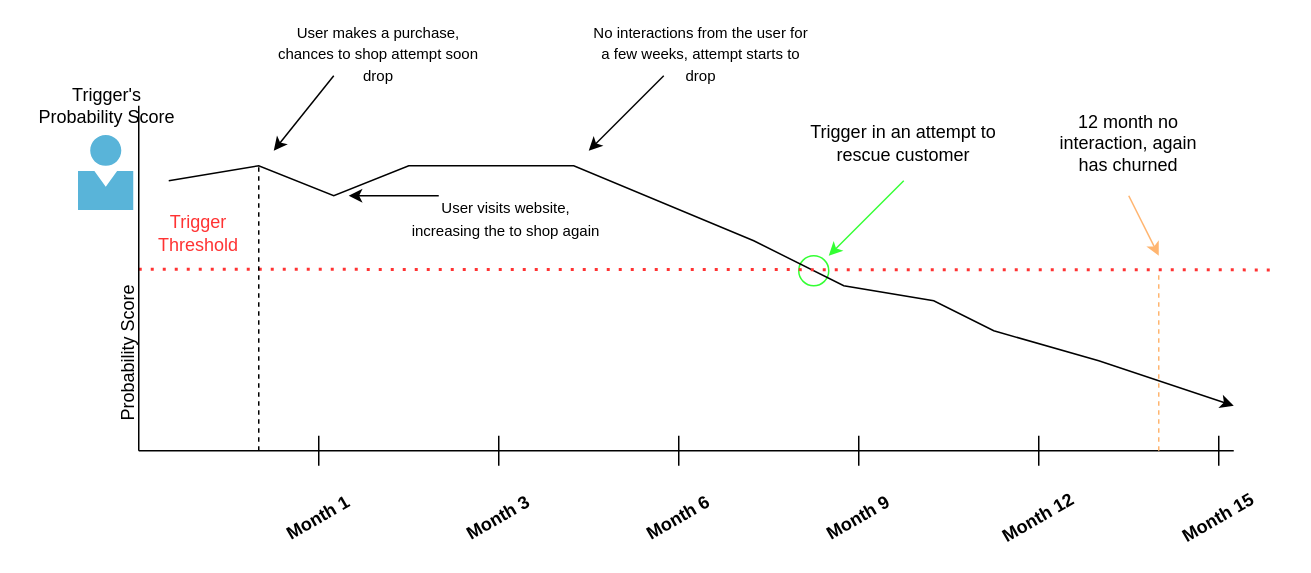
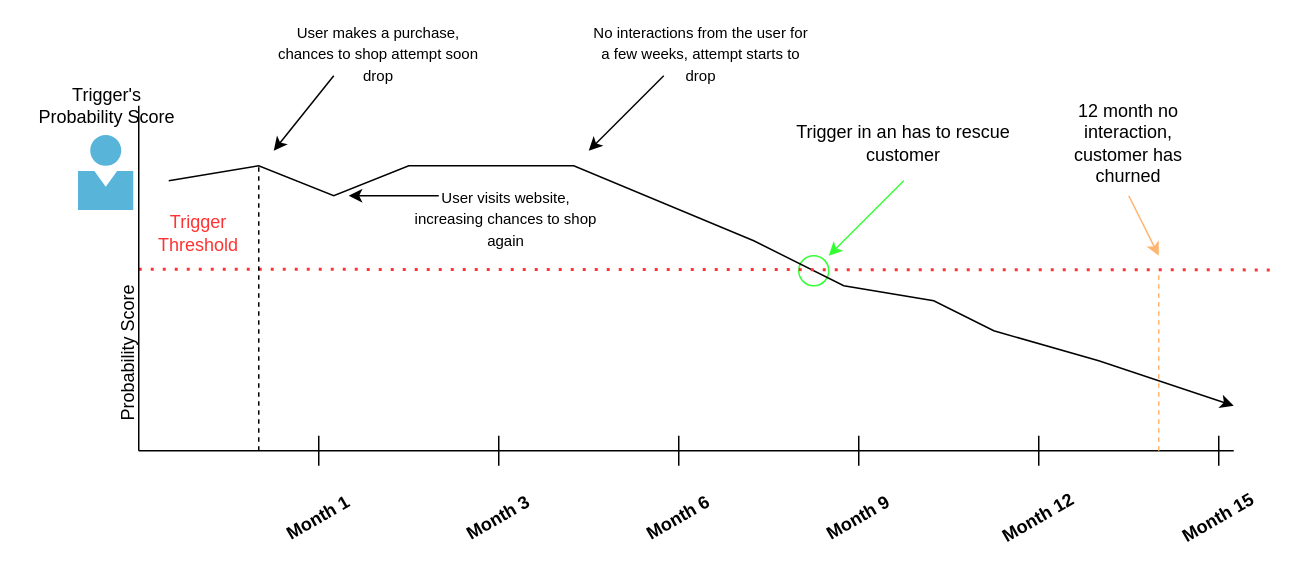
  <mxCell id="0" />
  <mxCell id="1" parent="0" />
  <mxCell id="2" value="" style="ellipse;whiteSpace=wrap;html=1;aspect=fixed;strokeColor=light-dark(#33FF33,#FFFFFF);" vertex="1" parent="1"><mxGeometry x="532" y="170" width="20" height="20" as="geometry" /></mxCell>
  <mxCell id="3" value="" style="image;sketch=0;aspect=fixed;html=1;points=[];align=center;fontSize=12;image=img/lib/mscae/Person.svg;" vertex="1" parent="1"><mxGeometry x="52" y="90" width="37" height="50" as="geometry" /></mxCell>
  <mxCell id="4" value="" style="endArrow=classic;html=1;rounded=0;" edge="1" parent="1"><mxGeometry width="50" height="50" relative="1" as="geometry"><mxPoint x="112" y="120" as="sourcePoint" /><mxPoint x="822" y="270" as="targetPoint" /><Array as="points"><mxPoint x="172" y="110" /><mxPoint x="222" y="130" /><mxPoint x="272" y="110" /><mxPoint x="382" y="110" /><mxPoint x="502" y="160" /><mxPoint x="562" y="190" /><mxPoint x="622" y="200" /><mxPoint x="662" y="220" /><mxPoint x="732" y="240" /></Array></mxGeometry></mxCell>
  <mxCell id="5" value="" style="endArrow=none;dashed=1;html=1;dashPattern=1 3;strokeWidth=2;rounded=0;fillColor=#FF3333;strokeColor=light-dark(#FF3333,#FFFFFF);" edge="1" parent="1"><mxGeometry width="50" height="50" relative="1" as="geometry"><mxPoint x="92" y="179" as="sourcePoint" /><mxPoint x="852" y="179.43" as="targetPoint" /></mxGeometry></mxCell>
  <mxCell id="6" value="" style="endArrow=none;html=1;rounded=0;" edge="1" parent="1"><mxGeometry width="50" height="50" relative="1" as="geometry"><mxPoint x="92" y="300" as="sourcePoint" /><mxPoint x="92" y="70" as="targetPoint" /></mxGeometry></mxCell>
  <mxCell id="7" value="" style="endArrow=none;html=1;rounded=0;" edge="1" parent="1"><mxGeometry width="50" height="50" relative="1" as="geometry"><mxPoint x="92" y="300" as="sourcePoint" /><mxPoint x="822" y="300" as="targetPoint" /></mxGeometry></mxCell>
  <mxCell id="8" value="&lt;font style=&quot;color: rgb(255, 51, 51);&quot;&gt;Trigger Threshold&lt;/font&gt;" style="text;html=1;align=center;verticalAlign=middle;whiteSpace=wrap;rounded=0;" vertex="1" parent="1"><mxGeometry x="102" y="140" width="60" height="30" as="geometry" /></mxCell>
  <mxCell id="9" value="Trigger's Probability Score" style="text;html=1;align=center;verticalAlign=middle;whiteSpace=wrap;rounded=0;" vertex="1" parent="1"><mxGeometry x="20.5" y="40" width="100" height="60" as="geometry" /></mxCell>
- <mxCell id="10" value="Trigger in an attempt to rescue customer" style="text;html=1;align=center;verticalAlign=middle;whiteSpace=wrap;rounded=0;" vertex="1" parent="1"><mxGeometry x="522" y="80" width="160" height="30" as="geometry" /></mxCell>
+ <mxCell id="10" value="Trigger in an has to rescue customer" style="text;html=1;align=center;verticalAlign=middle;whiteSpace=wrap;rounded=0;" vertex="1" parent="1"><mxGeometry x="522" y="80" width="160" height="30" as="geometry" /></mxCell>
  <mxCell id="11" value="" style="endArrow=classic;html=1;rounded=0;strokeColor=light-dark(#33FF33,#FFFFFF);" edge="1" parent="1"><mxGeometry width="50" height="50" relative="1" as="geometry"><mxPoint x="602" y="120" as="sourcePoint" /><mxPoint x="552" y="170" as="targetPoint" /></mxGeometry></mxCell>
  <mxCell id="12" value="Probability Score" style="text;html=1;align=center;verticalAlign=middle;whiteSpace=wrap;rounded=0;rotation=-90;" vertex="1" parent="1"><mxGeometry x="39" y="220" width="93" height="30" as="geometry" /></mxCell>
  <mxCell id="13" value="" style="endArrow=classic;html=1;rounded=0;" edge="1" parent="1"><mxGeometry width="50" height="50" relative="1" as="geometry"><mxPoint x="222" y="50" as="sourcePoint" /><mxPoint x="182" y="100" as="targetPoint" /></mxGeometry></mxCell>
  <mxCell id="14" value="&lt;font style=&quot;font-size: 10px;&quot;&gt;User makes a purchase, chances to shop attempt soon drop&lt;/font&gt;" style="text;html=1;align=center;verticalAlign=middle;whiteSpace=wrap;rounded=0;" vertex="1" parent="1"><mxGeometry x="182" y="20" width="140" height="30" as="geometry" /></mxCell>
  <mxCell id="15" value="" style="endArrow=classic;html=1;rounded=0;" edge="1" parent="1"><mxGeometry width="50" height="50" relative="1" as="geometry"><mxPoint x="292" y="130" as="sourcePoint" /><mxPoint x="232" y="130" as="targetPoint" /></mxGeometry></mxCell>
- <mxCell id="16" value="&lt;font style=&quot;font-size: 10px;&quot;&gt;User visits website, increasing the to shop again&lt;/font&gt;" style="text;html=1;align=center;verticalAlign=middle;whiteSpace=wrap;rounded=0;" vertex="1" parent="1"><mxGeometry x="272" y="130" width="130" height="30" as="geometry" /></mxCell>
+ <mxCell id="16" value="&lt;font style=&quot;font-size: 10px;&quot;&gt;User visits website, increasing chances to shop again&lt;/font&gt;" style="text;html=1;align=center;verticalAlign=middle;whiteSpace=wrap;rounded=0;" vertex="1" parent="1"><mxGeometry x="272" y="130" width="130" height="30" as="geometry" /></mxCell>
  <mxCell id="17" value="" style="endArrow=classic;html=1;rounded=0;" edge="1" parent="1"><mxGeometry width="50" height="50" relative="1" as="geometry"><mxPoint x="442" y="50" as="sourcePoint" /><mxPoint x="392" y="100" as="targetPoint" /></mxGeometry></mxCell>
  <mxCell id="18" value="&lt;font style=&quot;font-size: 10px;&quot;&gt;No interactions from the user for a few weeks, attempt starts to drop&lt;/font&gt;" style="text;html=1;align=center;verticalAlign=middle;whiteSpace=wrap;rounded=0;" vertex="1" parent="1"><mxGeometry x="392" y="20" width="150" height="30" as="geometry" /></mxCell>
  <mxCell id="19" value="" style="endArrow=none;dashed=1;html=1;rounded=0;" edge="1" parent="1"><mxGeometry width="50" height="50" relative="1" as="geometry"><mxPoint x="172" y="300" as="sourcePoint" /><mxPoint x="172" y="110" as="targetPoint" /></mxGeometry></mxCell>
  <mxCell id="20" value="" style="endArrow=none;dashed=1;html=1;rounded=0;strokeColor=light-dark(#FFB570,#FFFFFF);" edge="1" parent="1"><mxGeometry width="50" height="50" relative="1" as="geometry"><mxPoint x="772" y="300" as="sourcePoint" /><mxPoint x="772" y="180" as="targetPoint" /></mxGeometry></mxCell>
  <mxCell id="21" value="" style="endArrow=none;html=1;rounded=0;" edge="1" parent="1"><mxGeometry width="50" height="50" relative="1" as="geometry"><mxPoint x="332" y="310" as="sourcePoint" /><mxPoint x="332" y="290" as="targetPoint" /></mxGeometry></mxCell>
  <mxCell id="22" value="" style="endArrow=none;html=1;rounded=0;" edge="1" parent="1"><mxGeometry width="50" height="50" relative="1" as="geometry"><mxPoint x="212" y="310" as="sourcePoint" /><mxPoint x="212" y="290" as="targetPoint" /></mxGeometry></mxCell>
  <mxCell id="23" value="" style="endArrow=none;html=1;rounded=0;" edge="1" parent="1"><mxGeometry width="50" height="50" relative="1" as="geometry"><mxPoint x="452" y="310" as="sourcePoint" /><mxPoint x="452" y="290" as="targetPoint" /></mxGeometry></mxCell>
  <mxCell id="24" value="" style="endArrow=none;html=1;rounded=0;" edge="1" parent="1"><mxGeometry width="50" height="50" relative="1" as="geometry"><mxPoint x="572" y="310" as="sourcePoint" /><mxPoint x="572" y="290" as="targetPoint" /></mxGeometry></mxCell>
  <mxCell id="25" value="" style="endArrow=none;html=1;rounded=0;" edge="1" parent="1"><mxGeometry width="50" height="50" relative="1" as="geometry"><mxPoint x="692" y="310" as="sourcePoint" /><mxPoint x="692" y="290" as="targetPoint" /></mxGeometry></mxCell>
  <mxCell id="26" value="" style="endArrow=none;html=1;rounded=0;" edge="1" parent="1"><mxGeometry width="50" height="50" relative="1" as="geometry"><mxPoint x="812" y="310" as="sourcePoint" /><mxPoint x="812" y="290" as="targetPoint" /></mxGeometry></mxCell>
  <mxCell id="27" value="&lt;b&gt;Month 1&lt;/b&gt;" style="text;html=1;align=center;verticalAlign=middle;whiteSpace=wrap;rounded=0;rotation=-30;" vertex="1" parent="1"><mxGeometry x="182" y="330" width="60" height="30" as="geometry" /></mxCell>
  <mxCell id="28" value="&lt;b&gt;Month 3&lt;/b&gt;" style="text;html=1;align=center;verticalAlign=middle;whiteSpace=wrap;rounded=0;rotation=-30;" vertex="1" parent="1"><mxGeometry x="302" y="330" width="60" height="30" as="geometry" /></mxCell>
  <mxCell id="29" value="&lt;b&gt;Month 6&lt;/b&gt;" style="text;html=1;align=center;verticalAlign=middle;whiteSpace=wrap;rounded=0;rotation=-30;" vertex="1" parent="1"><mxGeometry x="422" y="330" width="60" height="30" as="geometry" /></mxCell>
  <mxCell id="30" value="&lt;b&gt;Month 9&lt;/b&gt;" style="text;html=1;align=center;verticalAlign=middle;whiteSpace=wrap;rounded=0;rotation=-30;" vertex="1" parent="1"><mxGeometry x="542" y="330" width="60" height="30" as="geometry" /></mxCell>
  <mxCell id="31" value="&lt;b&gt;Month 12&lt;/b&gt;" style="text;html=1;align=center;verticalAlign=middle;whiteSpace=wrap;rounded=0;rotation=-30;" vertex="1" parent="1"><mxGeometry x="662" y="330" width="60" height="30" as="geometry" /></mxCell>
  <mxCell id="32" value="&lt;b&gt;Month 15&lt;/b&gt;" style="text;html=1;align=center;verticalAlign=middle;whiteSpace=wrap;rounded=0;rotation=-30;" vertex="1" parent="1"><mxGeometry x="782" y="330" width="60" height="30" as="geometry" /></mxCell>
  <mxCell id="33" value="" style="endArrow=classic;html=1;rounded=0;strokeColor=light-dark(#FFB570,#FFFFFF);" edge="1" parent="1"><mxGeometry width="50" height="50" relative="1" as="geometry"><mxPoint x="752" y="130" as="sourcePoint" /><mxPoint x="772" y="170" as="targetPoint" /></mxGeometry></mxCell>
- <mxCell id="34" value="12 month no interaction, again has churned" style="text;html=1;align=center;verticalAlign=middle;whiteSpace=wrap;rounded=0;" vertex="1" parent="1"><mxGeometry x="702" y="60" width="100" height="70" as="geometry" /></mxCell>
+ <mxCell id="34" value="12 month no interaction, customer has churned" style="text;html=1;align=center;verticalAlign=middle;whiteSpace=wrap;rounded=0;" vertex="1" parent="1"><mxGeometry x="702" y="60" width="100" height="70" as="geometry" /></mxCell>
